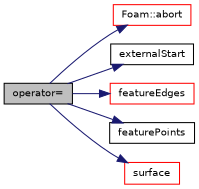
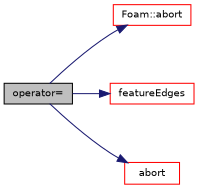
  digraph {
    rankdir=LR
    node [color=black fontname=Helvetica fontsize=10 shape=record]
    edge [color=midnightblue fontname=Helvetica fontsize=10 labelfontname=Helvetica labelfontsize=10 style=solid]
    n1 [fillcolor=grey75 fontcolor=black height=0.2 label="operator=" style=filled width=0.4]
    n2 [color=red height=0.2 label="Foam::abort" width=0.4]
-   n3 [height=0.2 label=externalStart width=0.4]
    n4 [color=red height=0.2 label=featureEdges width=0.4]
-   n5 [height=0.2 label=featurePoints width=0.4]
-   n6 [color=red height=0.2 label=surface width=0.4]
+   n6 [color=red height=0.2 label=abort width=0.4]
    n1 -> n2
-   n1 -> n3
    n1 -> n4
-   n1 -> n5
    n1 -> n6
  }
